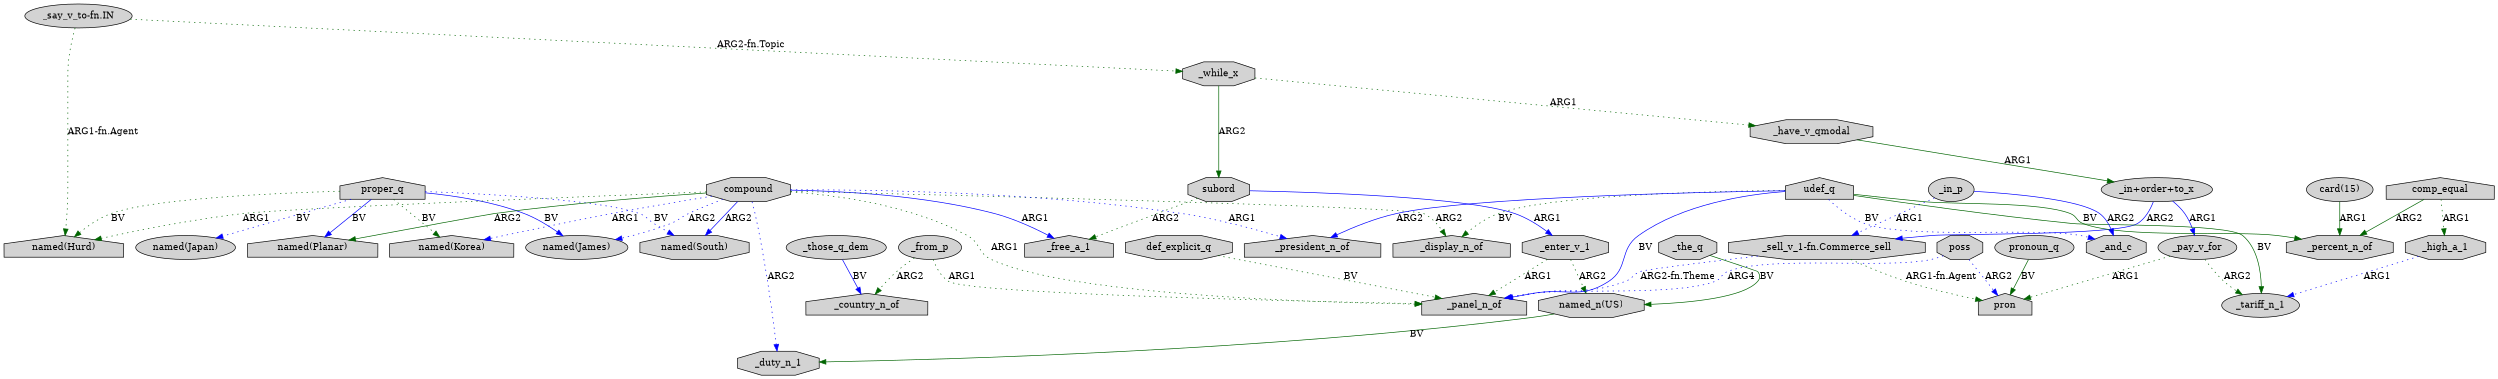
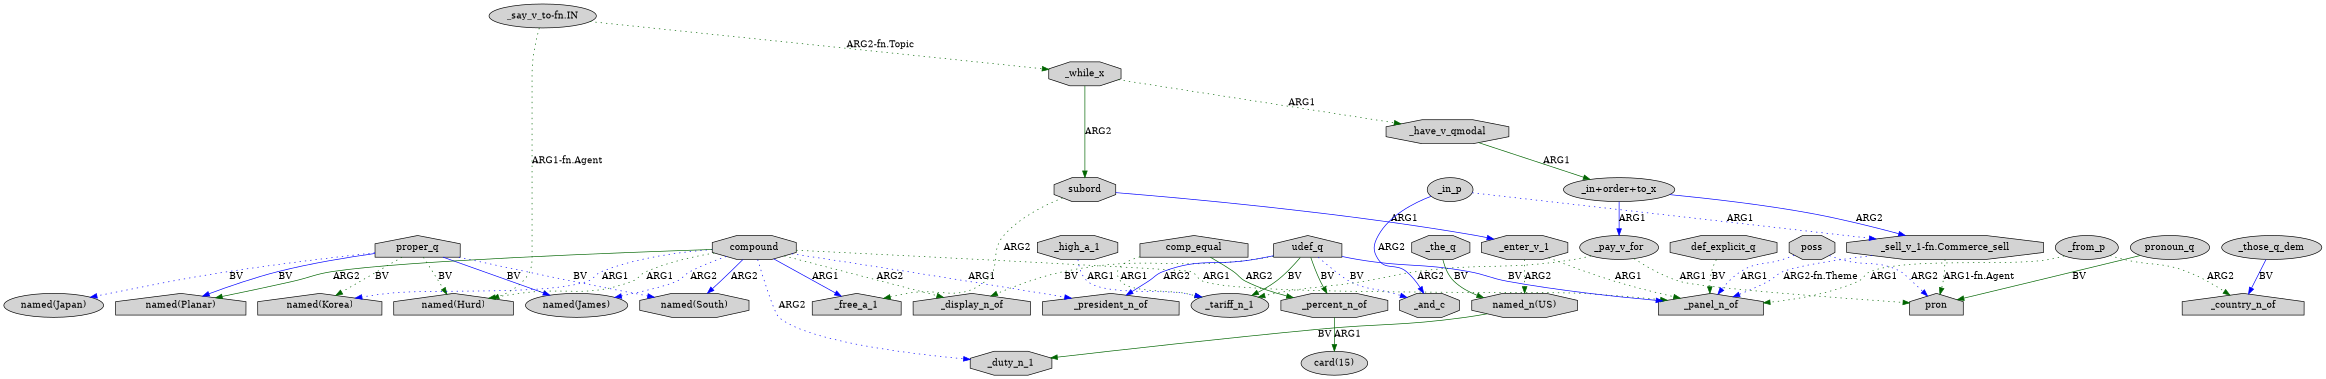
  digraph {
    node [shape=octagon style=filled]
    edge [color=darkgreen style=dotted]
    proper_q [shape=house]
    "named(Hurd)" [shape=house]
    "named(South)"
    "named(James)" [shape=ellipse]
    "named(Japan)" [shape=ellipse]
    "named(Korea)" [shape=house]
    "named(Planar)" [shape=house]
    _panel_n_of [shape=house]
    def_explicit_q
    compound
    _free_a_1 [shape=house]
    _display_n_of [shape=house]
    _president_n_of [shape=house]
    _duty_n_1
    "card(15)" [shape=ellipse]
    _percent_n_of
    poss
    pron [shape=house]
    "_sell_v_1-fn.Commerce_sell"
    subord
    _enter_v_1
    "named_n(US)"
    _from_p [shape=ellipse]
    _country_n_of [shape=house]
    _while_x
    _have_v_qmodal
    "_in+order+to_x" [shape=ellipse]
    comp_equal [shape=house]
    _high_a_1
    _tariff_n_1 [shape=ellipse]
    "_say_v_to-fn.IN" [shape=ellipse]
    udef_q [shape=house]
    _and_c
    _pay_v_for [shape=ellipse]
    _the_q
    pronoun_q [shape=ellipse]
    _in_p [shape=ellipse]
    _those_q_dem [shape=ellipse]
    proper_q -> "named(Hurd)" [label=BV]
    proper_q -> "named(South)" [color=blue label=BV]
    proper_q -> "named(James)" [color=blue label=BV style=solid]
    proper_q -> "named(Japan)" [color=blue label=BV]
    proper_q -> "named(Korea)" [label=BV]
    proper_q -> "named(Planar)" [color=blue label=BV style=solid]
    def_explicit_q -> _panel_n_of [label=BV]
    compound -> "named(Hurd)" [label=ARG1]
    compound -> "named(South)" [color=blue label=ARG2 style=solid]
    compound -> "named(James)" [color=blue label=ARG2]
    compound -> "named(Korea)" [color=blue label=ARG1]
    compound -> "named(Planar)" [label=ARG2 style=solid]
    compound -> _panel_n_of [label=ARG1]
    compound -> _free_a_1 [color=blue label=ARG1 style=solid]
    compound -> _display_n_of [label=ARG2]
    compound -> _president_n_of [color=blue label=ARG1]
    compound -> _duty_n_1 [color=blue label=ARG2]
-   "card(15)" -> _percent_n_of [label=ARG1 style=solid]
-   poss -> _panel_n_of [color=blue label=ARG4]
+   _percent_n_of -> "card(15)" [label=ARG1 style=solid]
+   poss -> _panel_n_of [color=blue label=ARG1]
    poss -> pron [color=blue label=ARG2]
    "_sell_v_1-fn.Commerce_sell" -> _panel_n_of [color=blue label="ARG2-fn.Theme"]
    "_sell_v_1-fn.Commerce_sell" -> pron [label="ARG1-fn.Agent"]
    subord -> _free_a_1 [label=ARG2]
    subord -> _enter_v_1 [color=blue label=ARG1 style=solid]
    _enter_v_1 -> _panel_n_of [label=ARG1]
    _enter_v_1 -> "named_n(US)" [label=ARG2]
    "named_n(US)" -> _duty_n_1 [label=BV style=solid]
    _from_p -> _panel_n_of [label=ARG1]
    _from_p -> _country_n_of [label=ARG2]
    _while_x -> subord [label=ARG2 style=solid]
    _while_x -> _have_v_qmodal [label=ARG1]
    _have_v_qmodal -> "_in+order+to_x" [label=ARG1 style=solid]
    "_in+order+to_x" -> "_sell_v_1-fn.Commerce_sell" [color=blue label=ARG2 style=solid]
    "_in+order+to_x" -> _pay_v_for [color=blue label=ARG1 style=solid]
    comp_equal -> _percent_n_of [label=ARG2 style=solid]
-   comp_equal -> _high_a_1 [label=ARG1]
+   comp_equal -> _tariff_n_1 [label=ARG1]
    _high_a_1 -> _tariff_n_1 [color=blue label=ARG1]
    "_say_v_to-fn.IN" -> "named(Hurd)" [label="ARG1-fn.Agent"]
    "_say_v_to-fn.IN" -> _while_x [label="ARG2-fn.Topic"]
    udef_q -> _panel_n_of [color=blue label=BV style=solid]
    udef_q -> _display_n_of [label=BV]
    udef_q -> _president_n_of [color=blue label=ARG2 style=solid]
    udef_q -> _percent_n_of [label=BV style=solid]
    udef_q -> _tariff_n_1 [label=BV style=solid]
    udef_q -> _and_c [color=blue label=BV]
    _pay_v_for -> pron [label=ARG1]
    _pay_v_for -> _tariff_n_1 [label=ARG2]
    _the_q -> "named_n(US)" [label=BV style=solid]
    pronoun_q -> pron [label=BV style=solid]
    _in_p -> "_sell_v_1-fn.Commerce_sell" [color=blue label=ARG1]
    _in_p -> _and_c [color=blue label=ARG2 style=solid]
    _those_q_dem -> _country_n_of [color=blue label=BV style=solid]
  }
